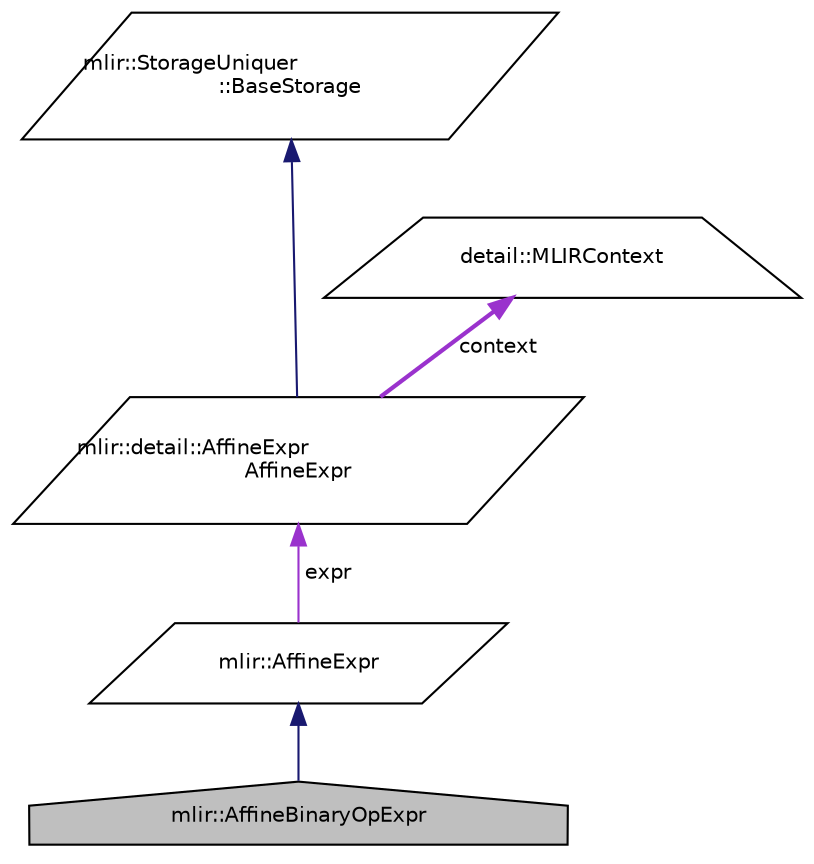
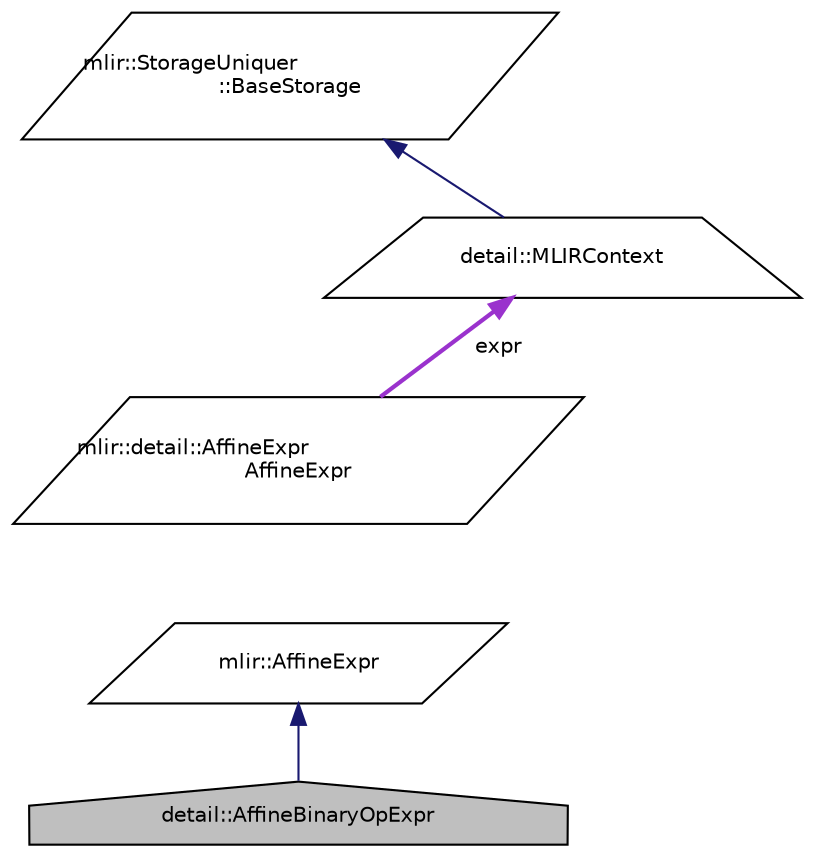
  digraph {
    node [color=black fontname=Helvetica fontsize=10 shape=parallelogram]
    edge [color=midnightblue dir=back fontname=Helvetica fontsize=10 labelfontname=Helvetica labelfontsize=10 style=solid]
-   n1 [fillcolor=grey75 fontcolor=black height=0.2 label="mlir::AffineBinaryOpExpr" shape=house style=filled width=0.4]
+   n1 [fillcolor=grey75 fontcolor=black height=0.2 label="detail::AffineBinaryOpExpr" shape=house style=filled width=0.4]
    n2 [height=0.2 label="mlir::AffineExpr" width=0.4]
    n3 [height=0.2 label="mlir::detail::AffineExpr\lAffineExpr" width=0.4]
    n4 [height=0.2 label="mlir::StorageUniquer\l::BaseStorage" width=0.4]
    n5 [height=0.2 label="detail::MLIRContext" shape=trapezium width=0.4]
    n2 -> n1
-   n3 -> n2 [color=darkorchid3 label=" expr"]
-   n4 -> n3
-   n5 -> n3 [color=darkorchid3 label=" context" style=bold]
+   n4 -> n5
+   n5 -> n3 [color=darkorchid3 label=" expr" style=bold]
  }
